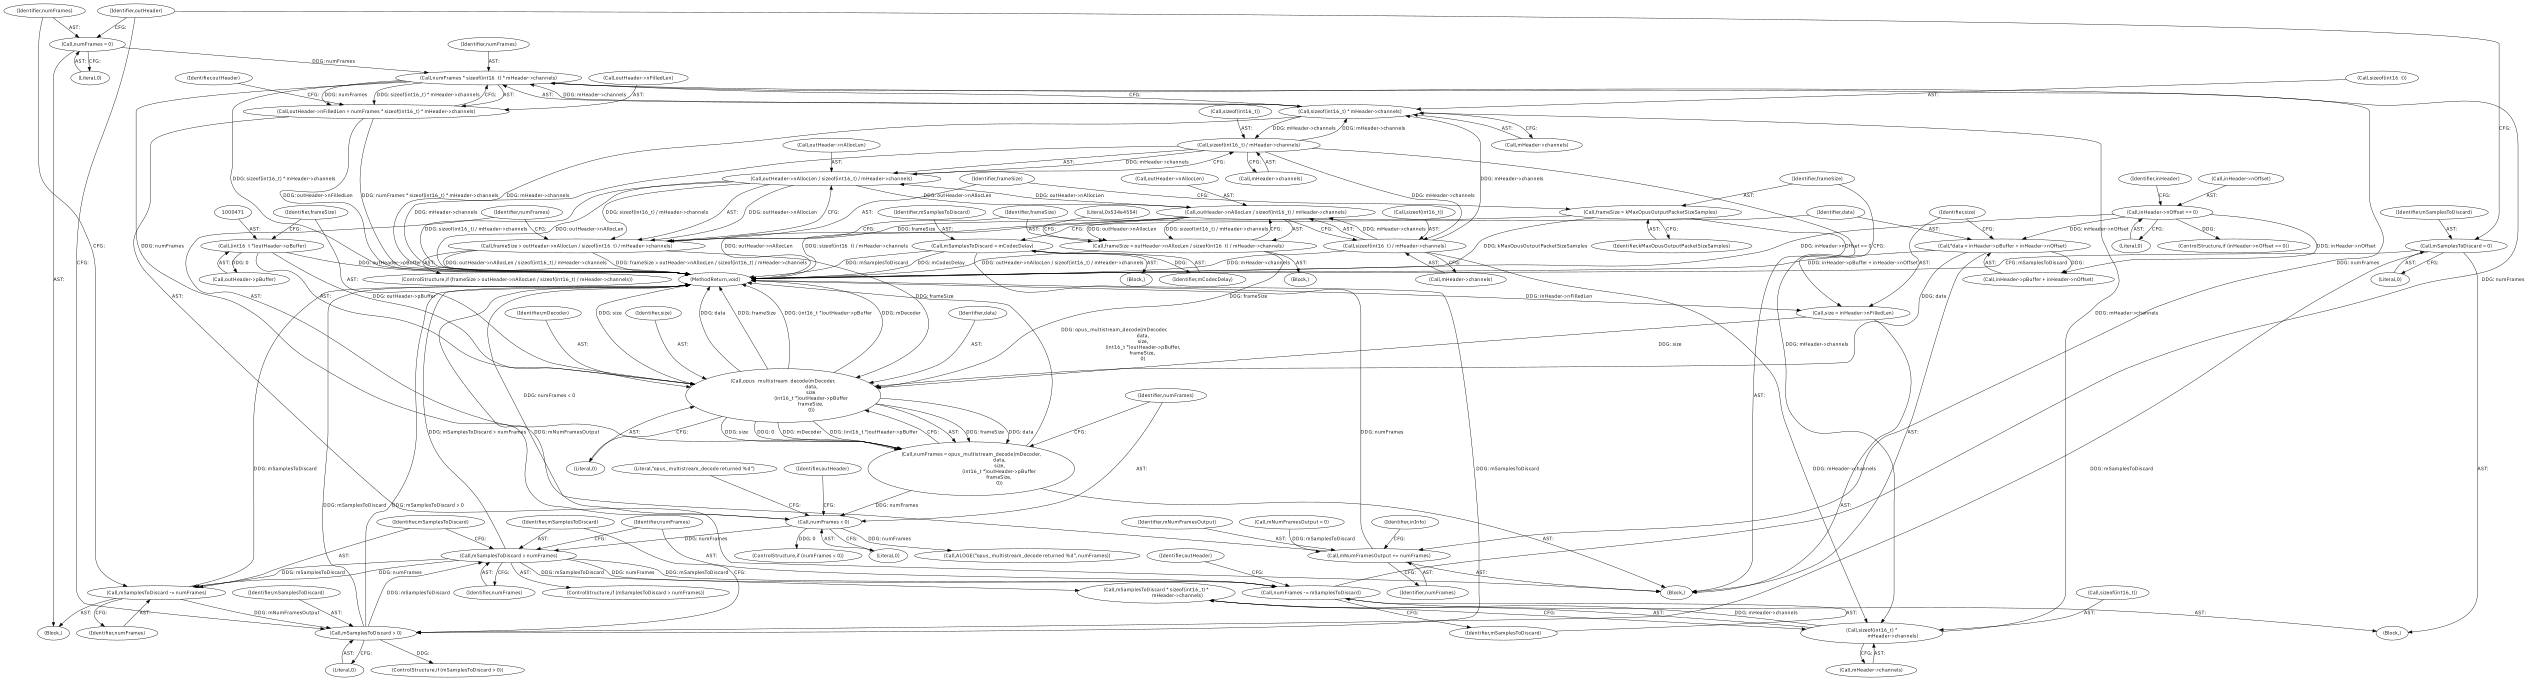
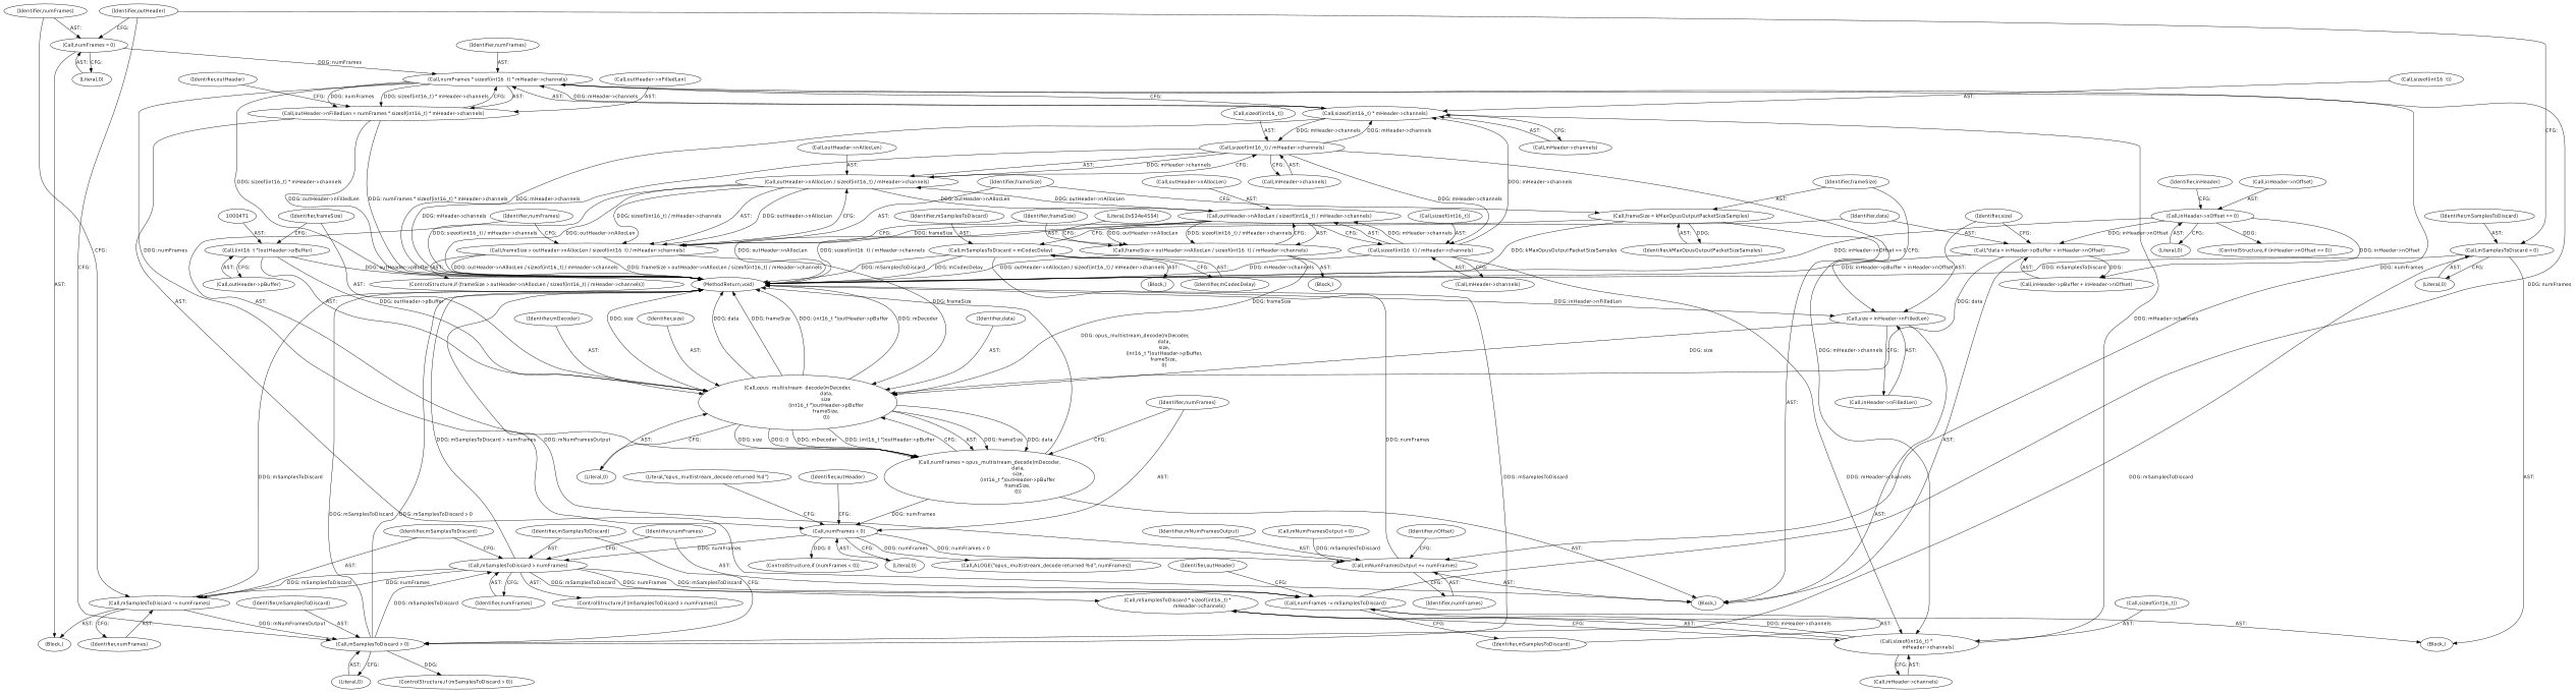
  digraph {
    fontname="IBM Plex Sans"
    node [fontname="IBM Plex Sans"]
    edge [fontname="IBM Plex Sans"]
    n1 [label="(Call,numFrames * sizeof(int16_t) * mHeader->channels)"]
    n2 [label="(Call,sizeof(int16_t) * mHeader->channels)"]
    n3 [label="(Call,outHeader->nFilledLen = numFrames * sizeof(int16_t) * mHeader->channels)"]
    n4 [label="(Call,mNumFramesOutput += numFrames)"]
    n5 [label="(MethodReturn,void)"]
    n6 [label="(Call,numFrames < 0)"]
    n7 [label="(Call,sizeof(int16_t) / mHeader->channels)"]
    n8 [label="(Call,mHeader->channels)"]
    n9 [label="(Block,)"]
    n10 [label="(Identifier,numFrames)"]
    n11 [label="(Call,size = inHeader->nFilledLen)"]
    n12 [label="(Call,numFrames -= mSamplesToDiscard)"]
    n13 [label="(Block,)"]
    n14 [label="(Identifier,mSamplesToDiscard)"]
    n15 [label="(Call,mSamplesToDiscard > numFrames)"]
    n16 [label="(Call,mSamplesToDiscard -= numFrames)"]
    n17 [label="(ControlStructure,if (mSamplesToDiscard > numFrames))"]
    n18 [label="(Identifier,numFrames)"]
    n19 [label="(Call,mSamplesToDiscard * sizeof(int16_t) *\n                                     mHeader->channels)"]
    n20 [label="(Call,mSamplesToDiscard > 0)"]
    n21 [label="(Identifier,numFrames)"]
    n22 [label="(Block,)"]
    n23 [label="(Call,sizeof(int16_t) *\n                                     mHeader->channels)"]
    n24 [label="(Literal,0)"]
    n25 [label="(ControlStructure,if (mSamplesToDiscard > 0))"]
    n26 [label="(Call,mSamplesToDiscard = 0)"]
    n27 [label="(Literal,0)"]
    n28 [label="(Call,mSamplesToDiscard = mCodecDelay)"]
    n29 [label="(Block,)"]
    n30 [label="(Identifier,mCodecDelay)"]
    n31 [label="(Call,ALOGE(\"opus_multistream_decode returned %d\", numFrames))"]
    n32 [label="(Literal,0)"]
    n33 [label="(ControlStructure,if (numFrames < 0))"]
    n34 [label="(Call,numFrames = opus_multistream_decode(mDecoder,\n                                                 data,\n                                                 size,\n                                                 (int16_t *)outHeader->pBuffer,\n                                                frameSize,\n                                                 0))"]
    n35 [label="(Call,opus_multistream_decode(mDecoder,\n                                                 data,\n                                                 size,\n                                                 (int16_t *)outHeader->pBuffer,\n                                                frameSize,\n                                                 0))"]
    n36 [label="(Literal,0)"]
    n37 [label="(Call,*data = inHeader->pBuffer + inHeader->nOffset)"]
    n38 [label="(Call,inHeader->pBuffer + inHeader->nOffset)"]
    n39 [label="(Call,inHeader->nOffset == 0)"]
    n40 [label="(Literal,0)"]
    n41 [label="(ControlStructure,if (inHeader->nOffset == 0))"]
+   n42 [label="(Call,inHeader->nFilledLen)"]
    n43 [label="(Call,(int16_t *)outHeader->pBuffer)"]
    n44 [label="(Call,outHeader->pBuffer)"]
    n45 [label="(Call,frameSize > outHeader->nAllocLen / sizeof(int16_t) / mHeader->channels)"]
    n46 [label="(Call,outHeader->nAllocLen / sizeof(int16_t) / mHeader->channels)"]
    n47 [label="(ControlStructure,if (frameSize > outHeader->nAllocLen / sizeof(int16_t) / mHeader->channels))"]
    n48 [label="(Call,outHeader->nAllocLen / sizeof(int16_t) / mHeader->channels)"]
    n49 [label="(Call,frameSize = kMaxOpusOutputPacketSizeSamples)"]
    n50 [label="(Identifier,kMaxOpusOutputPacketSizeSamples)"]
    n51 [label="(Call,sizeof(int16_t) / mHeader->channels)"]
    n52 [label="(Call,frameSize = outHeader->nAllocLen / sizeof(int16_t) / mHeader->channels)"]
    n53 [label="(Call,mHeader->channels)"]
    n54 [label="(Call,mHeader->channels)"]
    n55 [label="(Block,)"]
    n56 [label="(Call,mHeader->channels)"]
    n57 [label="(Call,numFrames = 0)"]
    n58 [label="(Literal,0)"]
    n59 [label="(Literal,0x534e4554)"]
    n60 [label="(Identifier,outHeader)"]
    n61 [label="(Identifier,mSamplesToDiscard)"]
    n62 [label="(Identifier,inHeader)"]
    n63 [label="(Call,inHeader->nOffset)"]
    n64 [label="(Identifier,size)"]
    n65 [label="(Identifier,size)"]
    n66 [label="(Identifier,numFrames)"]
    n67 [label="(Identifier,outHeader)"]
    n68 [label="(Call,outHeader->nAllocLen)"]
    n69 [label="(Identifier,numFrames)"]
    n70 [label="(Identifier,frameSize)"]
    n71 [label="(Identifier,frameSize)"]
    n72 [label="(Identifier,numFrames)"]
    n73 [label="(Identifier,outHeader)"]
    n74 [label="(Identifier,frameSize)"]
-   n75 [label="(Identifier,inInfo)"]
+   n75 [label="(Identifier,nOffset)"]
    n76 [label="(Identifier,data)"]
    n77 [label="(Identifier,mSamplesToDiscard)"]
    n78 [label="(Identifier,mSamplesToDiscard)"]
    n79 [label="(Identifier,numFrames)"]
    n80 [label="(Identifier,mSamplesToDiscard)"]
    n81 [label="(Identifier,frameSize)"]
    n82 [label="(Identifier,mNumFramesOutput)"]
    n83 [label="(Literal,\"opus_multistream_decode returned %d\")"]
    n84 [label="(Call,outHeader->nAllocLen)"]
    n85 [label="(Identifier,mSamplesToDiscard)"]
    n86 [label="(Call,mNumFramesOutput = 0)"]
    n87 [label="(Identifier,outHeader)"]
    n88 [label="(Identifier,mDecoder)"]
    n89 [label="(Call,sizeof(int16_t))"]
    n90 [label="(Call,sizeof(int16_t))"]
    n91 [label="(Identifier,data)"]
    n92 [label="(Identifier,numFrames)"]
    n93 [label="(Call,outHeader->nFilledLen)"]
    n94 [label="(Call,sizeof(int16_t))"]
    n95 [label="(Call,sizeof(int16_t))"]
    1000471
    n1 -> n2 [label="CFG: "]
    n1 -> n3 [label="AST: "]
    n1 -> n3 [label="DDG: numFrames"]
    n1 -> n3 [label="DDG: sizeof(int16_t) * mHeader->channels"]
    n1 -> n4 [label="DDG: numFrames"]
    n1 -> n5 [label="DDG: sizeof(int16_t) * mHeader->channels"]
    n1 -> n6 [label="DDG: numFrames"]
    n2 -> n1 [label="AST: "]
    n2 -> n1 [label="DDG: mHeader->channels"]
    n2 -> n5 [label="DDG: mHeader->channels"]
    n2 -> n7 [label="DDG: mHeader->channels"]
    n2 -> n8 [label="CFG: "]
    n3 -> n1 [label="CFG: "]
    n3 -> n5 [label="DDG: outHeader->nFilledLen"]
    n3 -> n5 [label="DDG: numFrames * sizeof(int16_t) * mHeader->channels"]
    n3 -> n9 [label="AST: "]
    n4 -> n5 [label="DDG: mNumFramesOutput"]
    n4 -> n5 [label="DDG: numFrames"]
    n4 -> n9 [label="AST: "]
    n4 -> n10 [label="CFG: "]
    n5 -> n11 [label="DDG: inHeader->nFilledLen"]
-   n6 -> n5 [label="DDG: numFrames < 0"]
+   n6 -> n4 [label="DDG: numFrames < 0"]
    n6 -> n15 [label="DDG: numFrames"]
    n6 -> n31 [label="DDG: numFrames"]
    n6 -> n32 [label="CFG: "]
    n6 -> n33 [label="DDG: 0"]
    n7 -> n2 [label="DDG: mHeader->channels"]
    n7 -> n5 [label="DDG: mHeader->channels"]
    n7 -> n23 [label="DDG: mHeader->channels"]
    n7 -> n46 [label="AST: "]
    n7 -> n46 [label="DDG: mHeader->channels"]
    n7 -> n51 [label="DDG: mHeader->channels"]
    n7 -> n53 [label="CFG: "]
    n8 -> n2 [label="AST: "]
    n10 -> n4 [label="AST: "]
    n11 -> n9 [label="AST: "]
    n11 -> n35 [label="DDG: size"]
+   n11 -> n42 [label="CFG: "]
    n12 -> n1 [label="DDG: numFrames"]
    n12 -> n13 [label="AST: "]
    n12 -> n14 [label="CFG: "]
    n14 -> n12 [label="AST: "]
    n15 -> n5 [label="DDG: mSamplesToDiscard > numFrames"]
    n15 -> n12 [label="DDG: mSamplesToDiscard"]
    n15 -> n12 [label="DDG: numFrames"]
    n15 -> n16 [label="DDG: numFrames"]
    n15 -> n16 [label="DDG: mSamplesToDiscard"]
    n15 -> n17 [label="AST: "]
    n15 -> n18 [label="CFG: "]
    n15 -> n19 [label="DDG: mSamplesToDiscard"]
    n16 -> n5 [label="DDG: mSamplesToDiscard"]
    n16 -> n20 [label="DDG: mNumFramesOutput"]
    n16 -> n21 [label="CFG: "]
    n16 -> n22 [label="AST: "]
    n18 -> n15 [label="AST: "]
    n19 -> n23 [label="CFG: "]
    n20 -> n5 [label="DDG: mSamplesToDiscard"]
    n20 -> n5 [label="DDG: mSamplesToDiscard > 0"]
    n20 -> n15 [label="DDG: mSamplesToDiscard"]
    n20 -> n24 [label="CFG: "]
    n20 -> n25 [label="DDG: "]
    n21 -> n16 [label="AST: "]
    n23 -> n2 [label="DDG: mHeader->channels"]
    n23 -> n19 [label="AST: "]
    n23 -> n19 [label="DDG: mHeader->channels"]
    n23 -> n56 [label="CFG: "]
    n24 -> n20 [label="AST: "]
-   n26 -> n5 [label="CFG: mSamplesToDiscard"]
+   n26 -> n5 [label="DDG: mSamplesToDiscard"]
    n26 -> n13 [label="AST: "]
    n26 -> n20 [label="DDG: mSamplesToDiscard"]
    n26 -> n27 [label="CFG: "]
    n27 -> n26 [label="AST: "]
    n28 -> n5 [label="DDG: mSamplesToDiscard"]
    n28 -> n5 [label="DDG: mCodecDelay"]
    n28 -> n20 [label="DDG: mSamplesToDiscard"]
    n28 -> n29 [label="AST: "]
-   n28 -> n30 [label="DDG: "]
+   n28 -> n30 [label="CFG: "]
    n30 -> n28 [label="AST: "]
    n32 -> n6 [label="AST: "]
    n34 -> n5 [label="DDG: opus_multistream_decode(mDecoder,\n                                                 data,\n                                                 size,\n                                                 (int16_t *)outHeader->pBuffer,\n                                                frameSize,\n                                                 0)"]
    n34 -> n6 [label="DDG: numFrames"]
    n34 -> n9 [label="AST: "]
    n34 -> n35 [label="CFG: "]
    n35 -> n5 [label="DDG: data"]
    n35 -> n5 [label="DDG: mDecoder"]
    n35 -> n5 [label="DDG: size"]
    n35 -> n5 [label="DDG: frameSize"]
    n35 -> n5 [label="DDG: (int16_t *)outHeader->pBuffer"]
    n35 -> n34 [label="AST: "]
    n35 -> n34 [label="DDG: frameSize"]
    n35 -> n34 [label="DDG: data"]
    n35 -> n34 [label="DDG: size"]
    n35 -> n34 [label="DDG: 0"]
    n35 -> n34 [label="DDG: (int16_t *)outHeader->pBuffer"]
    n35 -> n34 [label="DDG: mDecoder"]
    n35 -> n36 [label="CFG: "]
    n36 -> n35 [label="AST: "]
    n37 -> n5 [label="DDG: inHeader->pBuffer + inHeader->nOffset"]
    n37 -> n9 [label="AST: "]
    n37 -> n35 [label="DDG: data"]
    n37 -> n38 [label="DDG: "]
    n38 -> n37 [label="AST: "]
    n39 -> n5 [label="DDG: inHeader->nOffset == 0"]
    n39 -> n37 [label="DDG: inHeader->nOffset"]
    n39 -> n38 [label="DDG: inHeader->nOffset"]
    n39 -> n40 [label="CFG: "]
    n39 -> n41 [label="DDG: "]
    n40 -> n39 [label="AST: "]
+   n42 -> n11 [label="AST: "]
    n43 -> n5 [label="DDG: outHeader->pBuffer"]
    n43 -> n35 [label="AST: "]
    n43 -> n35 [label="DDG: outHeader->pBuffer"]
-   n43 -> n44 [label="DDG: 0"]
+   n43 -> n44 [label="CFG: "]
    n44 -> n43 [label="AST: "]
    n45 -> n5 [label="DDG: outHeader->nAllocLen / sizeof(int16_t) / mHeader->channels"]
    n45 -> n5 [label="DDG: frameSize > outHeader->nAllocLen / sizeof(int16_t) / mHeader->channels"]
    n45 -> n35 [label="DDG: frameSize"]
    n45 -> n46 [label="CFG: "]
    n45 -> n47 [label="AST: "]
    n46 -> n5 [label="DDG: outHeader->nAllocLen"]
    n46 -> n5 [label="DDG: sizeof(int16_t) / mHeader->channels"]
    n46 -> n7 [label="CFG: "]
    n46 -> n45 [label="AST: "]
    n46 -> n45 [label="DDG: outHeader->nAllocLen"]
    n46 -> n45 [label="DDG: sizeof(int16_t) / mHeader->channels"]
    n46 -> n48 [label="DDG: outHeader->nAllocLen"]
    n48 -> n5 [label="DDG: outHeader->nAllocLen"]
    n48 -> n5 [label="DDG: sizeof(int16_t) / mHeader->channels"]
    n48 -> n46 [label="DDG: outHeader->nAllocLen"]
    n48 -> n51 [label="CFG: "]
    n48 -> n52 [label="AST: "]
    n48 -> n52 [label="DDG: outHeader->nAllocLen"]
    n48 -> n52 [label="DDG: sizeof(int16_t) / mHeader->channels"]
    n49 -> n5 [label="DDG: kMaxOpusOutputPacketSizeSamples"]
    n49 -> n9 [label="AST: "]
    n49 -> n45 [label="DDG: frameSize"]
-   n49 -> n50 [label="CFG: "]
+   n49 -> n50 [label="DDG: "]
    n50 -> n49 [label="AST: "]
    n51 -> n2 [label="DDG: mHeader->channels"]
    n51 -> n5 [label="DDG: mHeader->channels"]
    n51 -> n23 [label="DDG: mHeader->channels"]
    n51 -> n48 [label="AST: "]
    n51 -> n48 [label="DDG: mHeader->channels"]
    n51 -> n54 [label="CFG: "]
    n52 -> n5 [label="DDG: outHeader->nAllocLen / sizeof(int16_t) / mHeader->channels"]
    n52 -> n35 [label="DDG: frameSize"]
    n52 -> n48 [label="CFG: "]
    n52 -> n55 [label="AST: "]
    n53 -> n7 [label="AST: "]
    n54 -> n51 [label="AST: "]
    n56 -> n23 [label="AST: "]
    n57 -> n1 [label="DDG: numFrames"]
    n57 -> n22 [label="AST: "]
    n57 -> n58 [label="CFG: "]
    n58 -> n57 [label="AST: "]
    n59 -> n52 [label="CFG: "]
    n60 -> n3 [label="CFG: "]
    n61 -> n20 [label="AST: "]
    n62 -> n39 [label="CFG: "]
    n63 -> n39 [label="AST: "]
    n64 -> n11 [label="AST: "]
    n64 -> n37 [label="CFG: "]
    n65 -> n35 [label="AST: "]
    n66 -> n1 [label="AST: "]
    n67 -> n20 [label="CFG: "]
    n67 -> n26 [label="CFG: "]
    n67 -> n57 [label="CFG: "]
    n68 -> n46 [label="AST: "]
    n69 -> n6 [label="AST: "]
    n69 -> n34 [label="CFG: "]
    n70 -> n45 [label="AST: "]
    n70 -> n49 [label="CFG: "]
    n71 -> n45 [label="CFG: "]
    n71 -> n52 [label="AST: "]
    n72 -> n12 [label="AST: "]
    n72 -> n15 [label="CFG: "]
    n73 -> n6 [label="CFG: "]
    n74 -> n35 [label="AST: "]
    n74 -> n43 [label="CFG: "]
    n75 -> n4 [label="CFG: "]
    n76 -> n35 [label="AST: "]
    n77 -> n28 [label="AST: "]
    n78 -> n26 [label="AST: "]
    n79 -> n16 [label="CFG: "]
    n79 -> n57 [label="AST: "]
    n80 -> n15 [label="AST: "]
    n80 -> n20 [label="CFG: "]
    n81 -> n11 [label="CFG: "]
    n81 -> n49 [label="AST: "]
    n82 -> n4 [label="AST: "]
    n83 -> n6 [label="CFG: "]
    n84 -> n48 [label="AST: "]
    n85 -> n15 [label="CFG: "]
    n85 -> n16 [label="AST: "]
    n86 -> n4 [label="DDG: mSamplesToDiscard"]
    n87 -> n12 [label="CFG: "]
    n88 -> n35 [label="AST: "]
    n89 -> n23 [label="AST: "]
    n90 -> n2 [label="AST: "]
    n91 -> n28 [label="CFG: "]
    n91 -> n37 [label="AST: "]
    n92 -> n34 [label="AST: "]
    n92 -> n45 [label="CFG: "]
    n93 -> n3 [label="AST: "]
    n94 -> n7 [label="AST: "]
    n95 -> n51 [label="AST: "]
    1000471 -> n43 [label="AST: "]
  }
